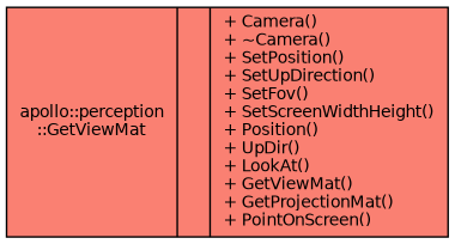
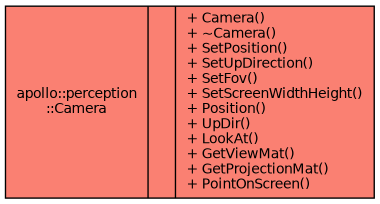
  digraph {
    rankdir=LR
-   n1 [color=black fillcolor=salmon fontcolor=black fontname=Helvetica fontsize=10 height=0.2 label="{apollo::perception\l::GetViewMat\n||+ Camera()\l+ ~Camera()\l+ SetPosition()\l+ SetUpDirection()\l+ SetFov()\l+ SetScreenWidthHeight()\l+ Position()\l+ UpDir()\l+ LookAt()\l+ GetViewMat()\l+ GetProjectionMat()\l+ PointOnScreen()\l}" shape=record style=filled width=0.4]
+   n1 [color=black fillcolor=salmon fontcolor=black fontname=Helvetica fontsize=10 height=0.2 label="{apollo::perception\l::Camera\n||+ Camera()\l+ ~Camera()\l+ SetPosition()\l+ SetUpDirection()\l+ SetFov()\l+ SetScreenWidthHeight()\l+ Position()\l+ UpDir()\l+ LookAt()\l+ GetViewMat()\l+ GetProjectionMat()\l+ PointOnScreen()\l}" shape=record style=filled width=0.4]
  }
